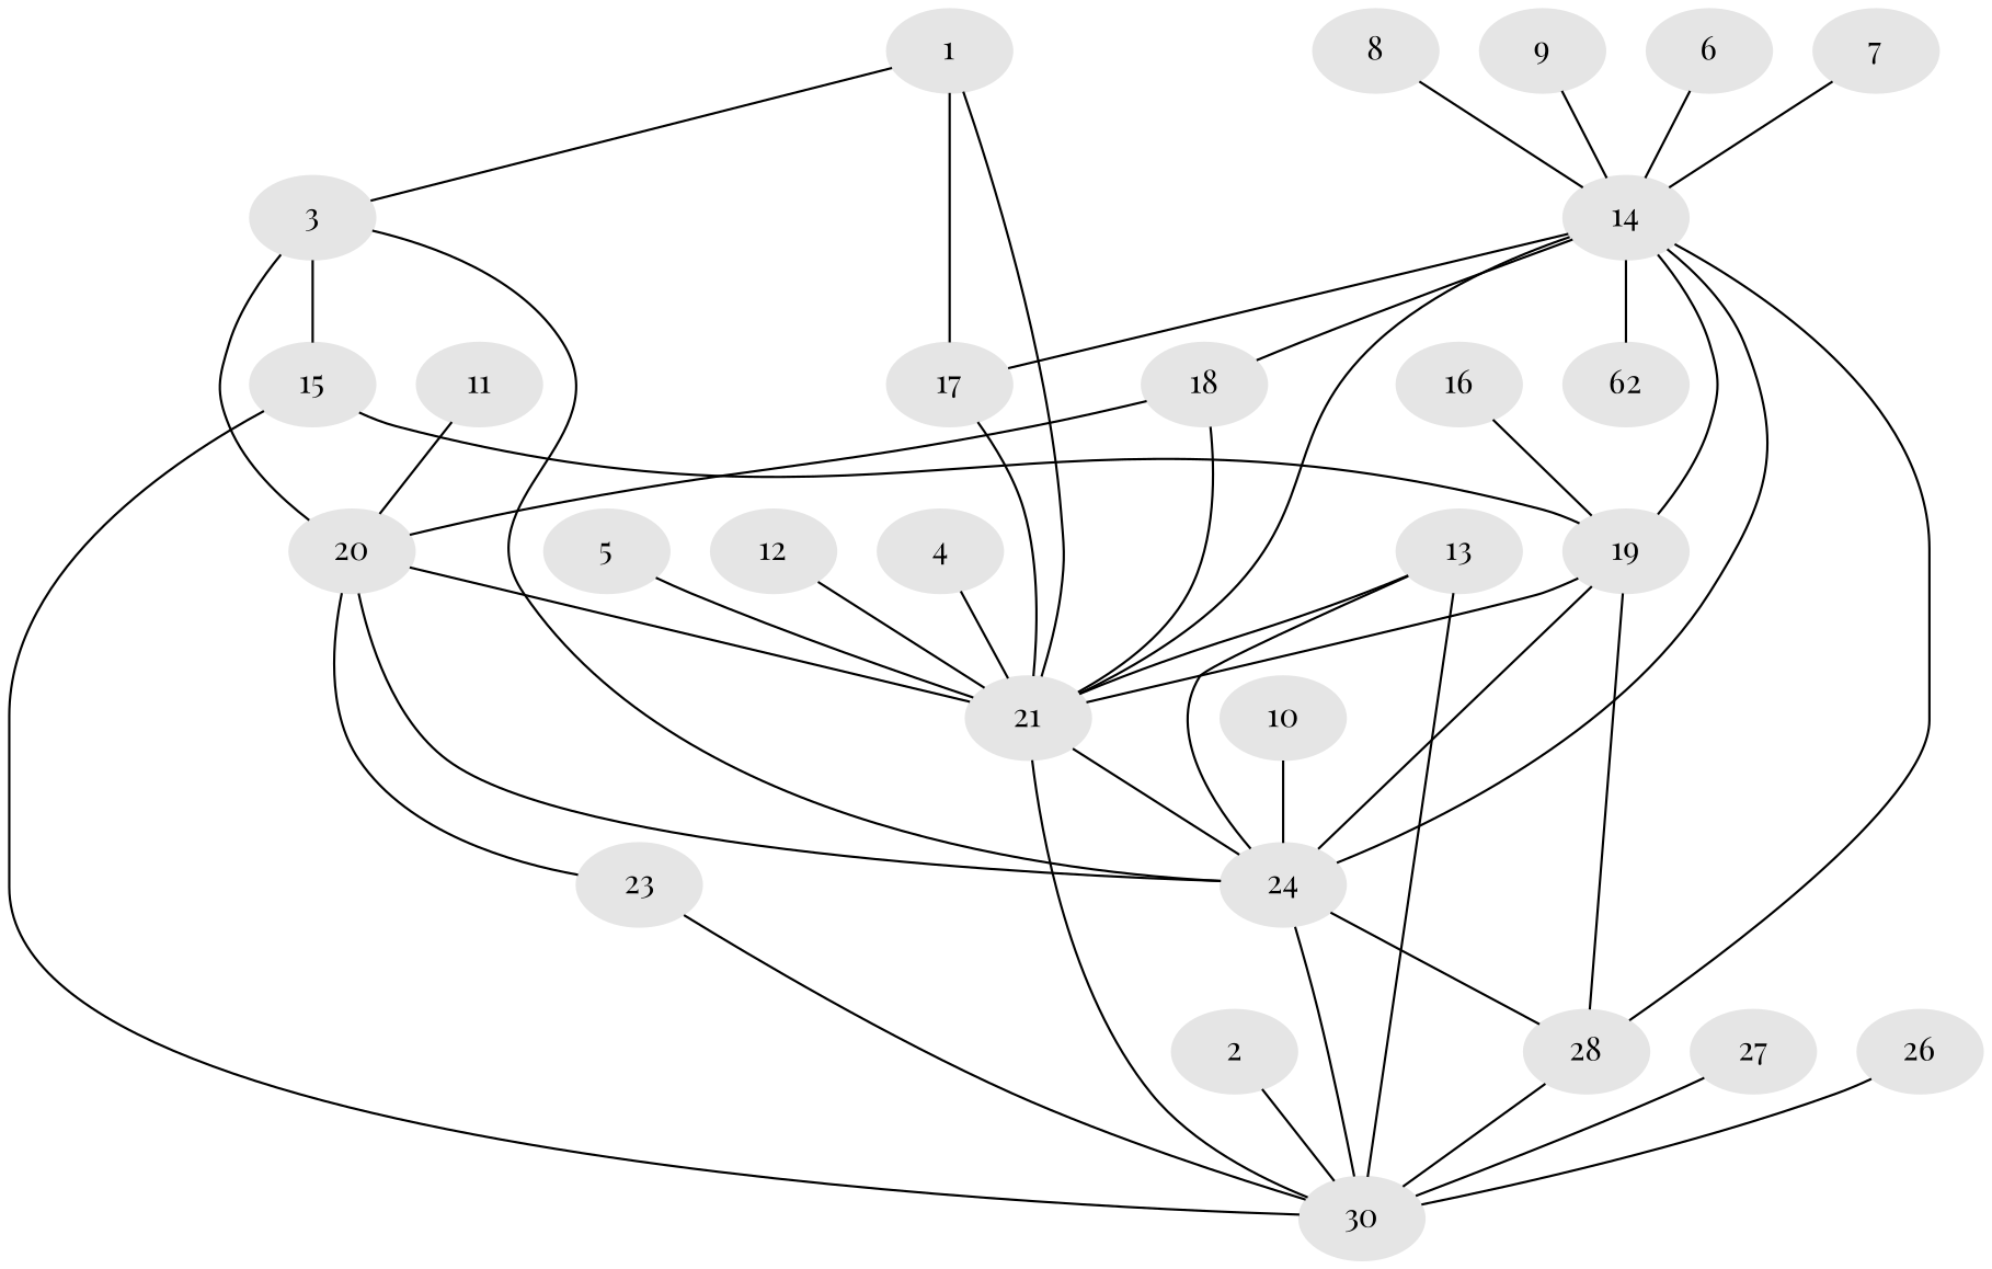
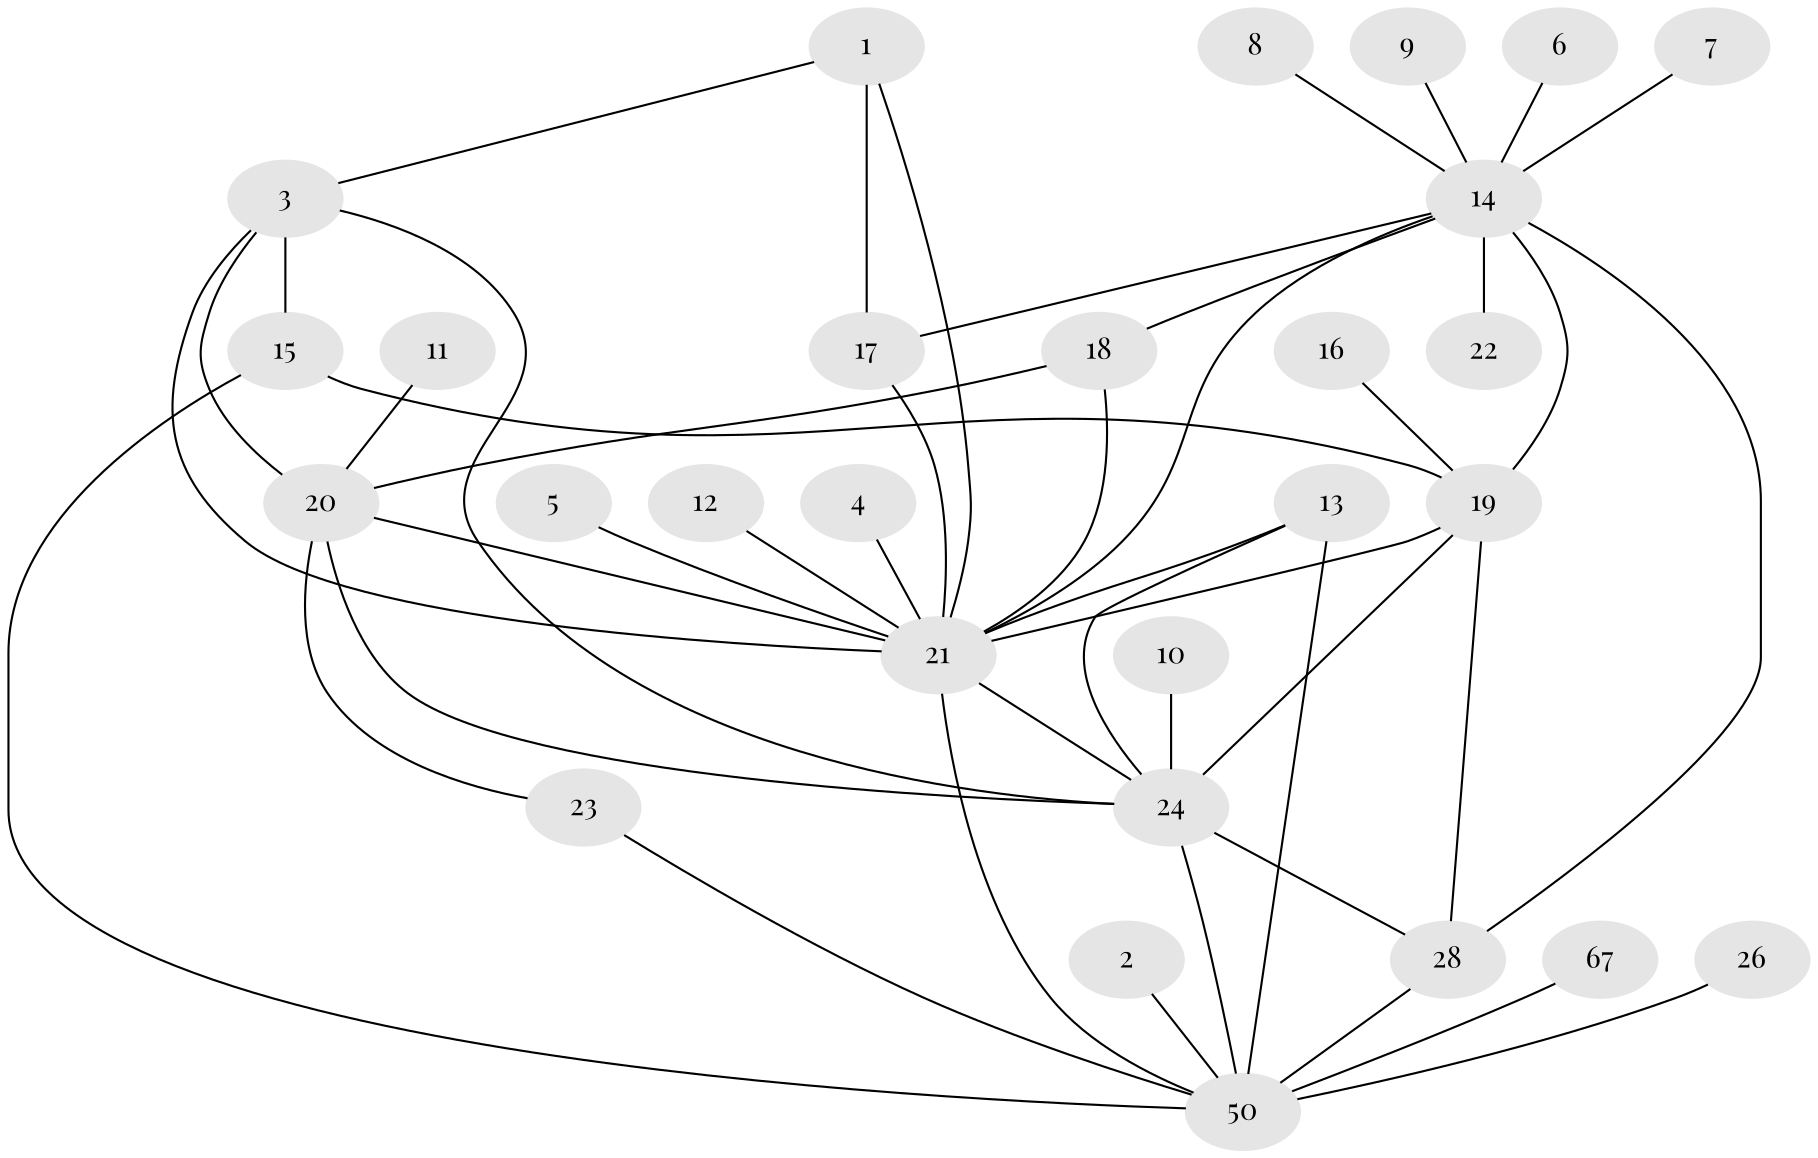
  graph {
    fontname="Playfair Display"
    node [color=gray90 fontname="Playfair Display" style=filled]
    edge [fontname="Playfair Display" weight=1.0]
    1
    3
    17
    21
    15
    20
    24
-   30
+   30 [label=50]
    2
    19
    23
    28
    4
    5
    6
    14
    18
-   22 [label=62]
+   22
    7
    8
    9
    10
    11
    12
    13
    16
-   27
+   27 [label=67]
    26
    1 -- 3
    1 -- 17
    1 -- 21
+   3 -- 21
    3 -- 15
    3 -- 20
    3 -- 24
    17 -- 21
    21 -- 24 [weight=2.0]
    21 -- 30
    15 -- 30
    15 -- 19
    20 -- 21 [weight=2.0]
    20 -- 24
    20 -- 23
    24 -- 30
    24 -- 28 [weight=2.0]
    2 -- 30
    19 -- 21
    19 -- 24
    19 -- 28
    23 -- 30
    28 -- 30
    4 -- 21
    5 -- 21
    6 -- 14
    14 -- 17
    14 -- 21
-   14 -- 24
    14 -- 19
    14 -- 28
    14 -- 18
    14 -- 22
    18 -- 21
    18 -- 20
    7 -- 14
    8 -- 14
    9 -- 14
    10 -- 24
    11 -- 20
    12 -- 21
    13 -- 21
    13 -- 24
    13 -- 30
    16 -- 19
    27 -- 30
    26 -- 30
  }
